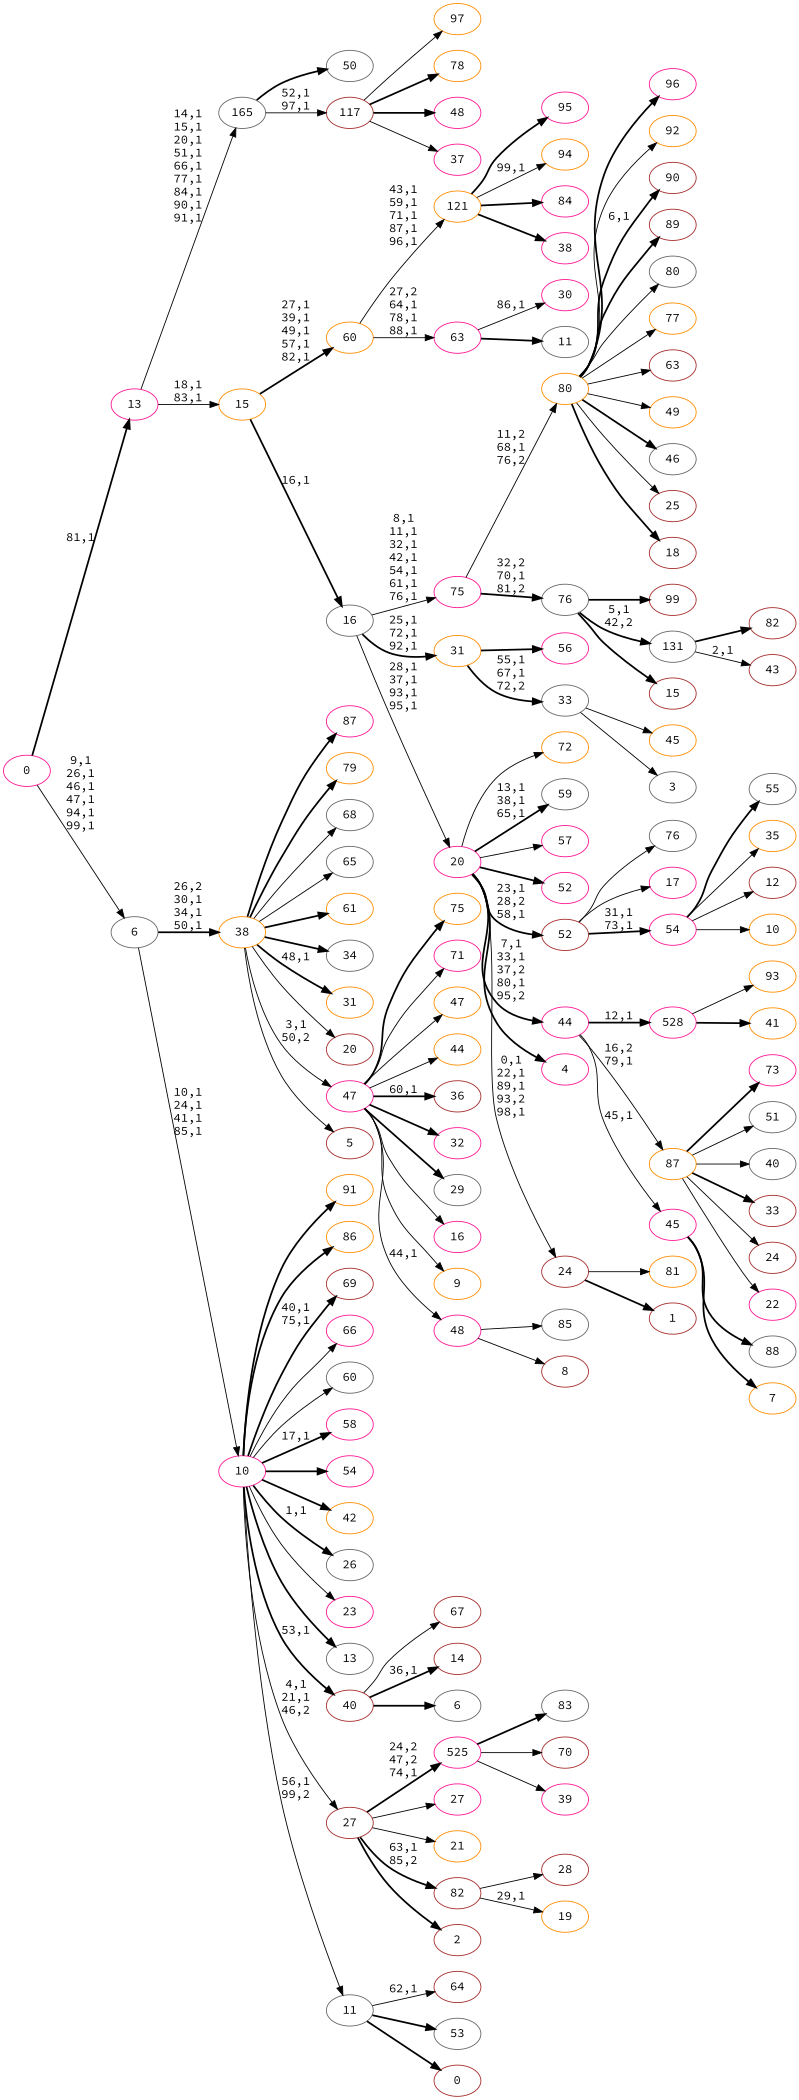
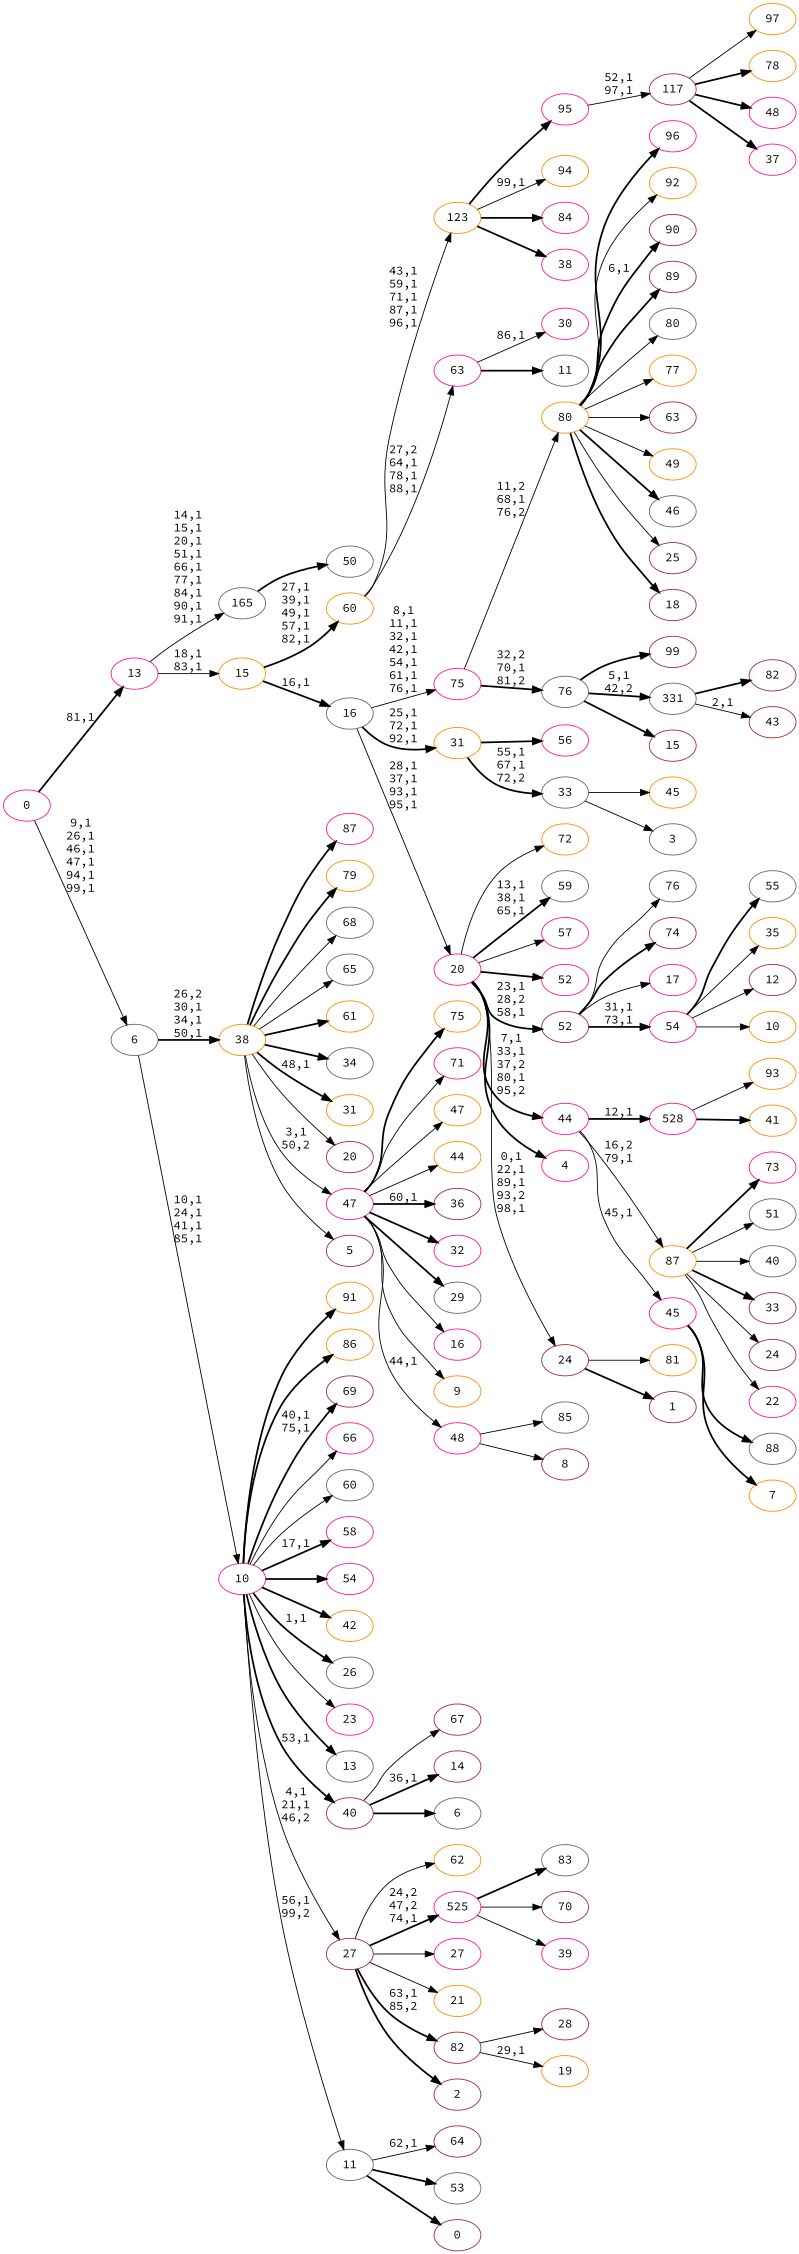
  digraph {
    fontname="Source Code Pro"
    rankdir=LR
    node [color=deeppink fontname="Source Code Pro"]
    edge [fontname="Source Code Pro" style=solid]
    n1 [color=brown label=99]
    n2 [color=darkorange label=97]
    n3 [label=96]
    n4 [label=95]
    n5 [color=darkorange label=94]
    n6 [color=darkorange label=93]
    n7 [color=darkorange label=92]
    n8 [color=darkorange label=91]
    n9 [color=brown label=90]
    n10 [color=brown label=89]
    n11 [color=gray40 label=88]
    n12 [label=87]
    n13 [color=darkorange label=86]
    n14 [color=gray40 label=85]
    n15 [label=84]
    n16 [color=gray40 label=83]
    n17 [color=brown label=82]
    n18 [color=darkorange label=81]
    n19 [color=gray40 label=80]
    n20 [color=darkorange label=79]
    n21 [color=darkorange label=78]
    n22 [color=darkorange label=77]
    n23 [color=gray40 label=76]
    n24 [color=darkorange label=75]
+   n25 [color=brown label=74]
    n26 [label=73]
    n27 [color=darkorange label=72]
    n28 [label=71]
    n29 [color=brown label=70]
    n30 [color=brown label=69]
    n31 [color=gray40 label=68]
    n32 [color=brown label=67]
    n33 [label=66]
    n34 [color=gray40 label=65]
    n35 [color=brown label=64]
    n36 [color=brown label=63]
+   n37 [color=darkorange label=62]
    n38 [color=darkorange label=61]
    n39 [color=gray40 label=60]
    n40 [color=gray40 label=59]
    n41 [label=58]
    n42 [label=57]
    n43 [label=56]
    n44 [color=gray40 label=55]
    n45 [label=54]
    n46 [color=gray40 label=53]
    n47 [label=52]
    n48 [color=gray40 label=51]
    n49 [color=gray40 label=50]
    n50 [color=darkorange label=49]
    n51 [label=48]
    n52 [color=darkorange label=47]
    n53 [color=gray40 label=46]
    n54 [color=darkorange label=45]
    n55 [color=darkorange label=44]
    n56 [color=brown label=43]
-   131 [color=gray40]
+   131 [color=gray40 label=331]
    n58 [color=darkorange label=42]
    n59 [color=darkorange label=41]
    n60 [label=528]
    n61 [color=gray40 label=40]
    n62 [label=39]
    n63 [label=525]
    n64 [label=38]
-   123 [color=darkorange label=121]
+   123 [color=darkorange]
    n66 [label=37]
    117 [color=brown]
    n68 [color=gray40 label=165]
    n69 [color=brown label=36]
    n70 [color=darkorange label=35]
    n71 [color=gray40 label=34]
    n72 [color=brown label=33]
    n73 [label=32]
    n74 [color=darkorange label=31]
    n75 [label=30]
    n76 [color=gray40 label=29]
    n77 [color=brown label=28]
    n78 [label=27]
    n79 [color=gray40 label=26]
    n80 [color=brown label=25]
    n81 [color=brown label=24]
    n82 [label=23]
    n83 [label=22]
    87 [color=darkorange]
    n85 [color=darkorange label=21]
    n86 [color=brown label=20]
    n87 [color=darkorange label=19]
    82 [color=brown]
    n89 [color=brown label=18]
    80 [color=darkorange]
    n91 [label=17]
    n92 [label=16]
    n93 [color=brown label=15]
    76 [color=gray40]
    75
    n96 [color=brown label=14]
    n97 [color=gray40 label=13]
    n98 [color=brown label=12]
    n99 [color=gray40 label=11]
    63
    60 [color=darkorange]
    n102 [color=darkorange label=10]
    54
    52 [color=brown]
    n105 [color=darkorange label=9]
    n106 [color=brown label=8]
    48
    47
    n109 [color=darkorange label=7]
    45
    44
    n112 [color=gray40 label=6]
    40 [color=brown]
    n114 [color=brown label=5]
    38 [color=darkorange]
    n116 [label=4]
    n117 [color=gray40 label=3]
    33 [color=gray40]
    31 [color=darkorange]
    n120 [color=brown label=2]
    27 [color=brown]
    n122 [color=brown label=1]
    24 [color=brown]
    20
    16 [color=gray40]
    15 [color=darkorange]
    13
    n128 [color=brown label=0]
    11 [color=gray40]
    10
    6 [color=gray40]
    0
    131 -> n17 [style=bold]
    131 -> n56 [label="2,1"]
    n60 -> n6
    n60 -> n59 [style=bold]
    n63 -> n16 [style=bold]
    n63 -> n29
    n63 -> n62
    123 -> n4 [style=bold]
    123 -> n5 [label="99,1"]
    123 -> n15 [style=bold]
    123 -> n64 [style=bold]
    117 -> n2
    117 -> n21 [style=bold]
    117 -> n51 [style=bold]
-   117 -> n66
+   117 -> n66 [style=bold]
    n68 -> n49 [style=bold]
-   n68 -> 117 [label="52,1\n97,1"]
+   n4 -> 117 [label="52,1\n97,1"]
    87 -> n26 [style=bold]
    87 -> n48
    87 -> n61
    87 -> n72 [style=bold]
    87 -> n81
    87 -> n83
    82 -> n77
    82 -> n87 [label="29,1"]
    80 -> n3 [style=bold]
    80 -> n7
    80 -> n9 [label="6,1" style=bold]
    80 -> n10 [style=bold]
    80 -> n19
    80 -> n22
    80 -> n36
    80 -> n50
    80 -> n53 [style=bold]
    80 -> n80
    80 -> n89 [style=bold]
    76 -> n1 [style=bold]
    76 -> 131 [label="5,1\n42,2" style=bold]
    76 -> n93 [style=bold]
    75 -> 80 [label="11,2\n68,1\n76,2"]
    75 -> 76 [label="32,2\n70,1\n81,2" style=bold]
    63 -> n75 [label="86,1"]
    63 -> n99 [style=bold]
    60 -> 123 [label="43,1\n59,1\n71,1\n87,1\n96,1"]
    60 -> 63 [label="27,2\n64,1\n78,1\n88,1"]
    54 -> n44 [style=bold]
    54 -> n70
    54 -> n98
    54 -> n102
    52 -> n23
+   52 -> n25 [style=bold]
    52 -> n91
    52 -> 54 [label="31,1\n73,1" style=bold]
    48 -> n14
    48 -> n106
    47 -> n24 [style=bold]
    47 -> n28
    47 -> n52
    47 -> n55
    47 -> n69 [label="60,1" style=bold]
    47 -> n73 [style=bold]
    47 -> n76 [style=bold]
    47 -> n92
    47 -> n105
    47 -> 48 [label="44,1"]
    45 -> n11 [style=bold]
    45 -> n109 [style=bold]
    44 -> n60 [label="12,1" style=bold]
    44 -> 87 [label="16,2\n79,1"]
    44 -> 45 [label="45,1"]
    40 -> n32
    40 -> n96 [label="36,1" style=bold]
    40 -> n112 [style=bold]
    38 -> n12 [style=bold]
    38 -> n20 [style=bold]
    38 -> n31
    38 -> n34
    38 -> n38 [style=bold]
    38 -> n71 [style=bold]
    38 -> n74 [label="48,1" style=bold]
    38 -> n86
    38 -> 47 [label="3,1\n50,2"]
    38 -> n114
    33 -> n54
    33 -> n117
    31 -> n43 [style=bold]
    31 -> 33 [label="55,1\n67,1\n72,2" style=bold]
+   27 -> n37
    27 -> n63 [label="24,2\n47,2\n74,1" style=bold]
    27 -> n78
    27 -> n85
    27 -> 82 [label="63,1\n85,2" style=bold]
    27 -> n120 [style=bold]
    24 -> n18
    24 -> n122 [style=bold]
    20 -> n27
    20 -> n40 [label="13,1\n38,1\n65,1" style=bold]
    20 -> n42
    20 -> n47 [style=bold]
    20 -> 52 [label="23,1\n28,2\n58,1" style=bold]
    20 -> 44 [label="7,1\n33,1\n37,2\n80,1\n95,2" style=bold]
    20 -> n116 [style=bold]
    20 -> 24 [label="0,1\n22,1\n89,1\n93,2\n98,1"]
    16 -> 75 [label="8,1\n11,1\n32,1\n42,1\n54,1\n61,1\n76,1"]
    16 -> 31 [label="25,1\n72,1\n92,1" style=bold]
    16 -> 20 [label="28,1\n37,1\n93,1\n95,1"]
    15 -> 60 [label="27,1\n39,1\n49,1\n57,1\n82,1" style=bold]
    15 -> 16 [label="16,1" style=bold]
    13 -> n68 [label="14,1\n15,1\n20,1\n51,1\n66,1\n77,1\n84,1\n90,1\n91,1"]
    13 -> 15 [label="18,1\n83,1"]
    11 -> n35 [label="62,1"]
    11 -> n46 [style=bold]
    11 -> n128 [style=bold]
    10 -> n8 [style=bold]
    10 -> n13 [style=bold]
    10 -> n30 [label="40,1\n75,1" style=bold]
    10 -> n33
    10 -> n39
    10 -> n41 [label="17,1" style=bold]
    10 -> n45 [style=bold]
    10 -> n58 [style=bold]
    10 -> n79 [label="1,1" style=bold]
    10 -> n82
    10 -> n97 [style=bold]
    10 -> 40 [label="53,1" style=bold]
    10 -> 27 [label="4,1\n21,1\n46,2"]
    10 -> 11 [label="56,1\n99,2"]
    6 -> 38 [label="26,2\n30,1\n34,1\n50,1" style=bold]
    6 -> 10 [label="10,1\n24,1\n41,1\n85,1"]
    0 -> 13 [label="81,1" style=bold]
    0 -> 6 [label="9,1\n26,1\n46,1\n47,1\n94,1\n99,1"]
  }
